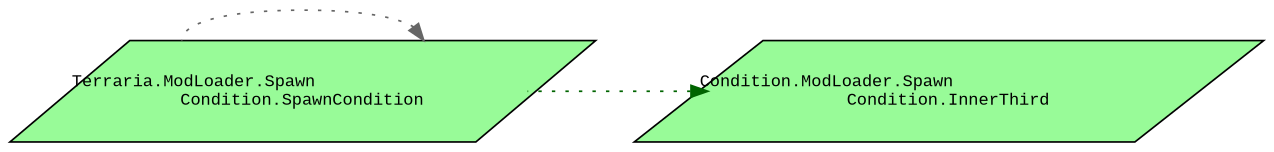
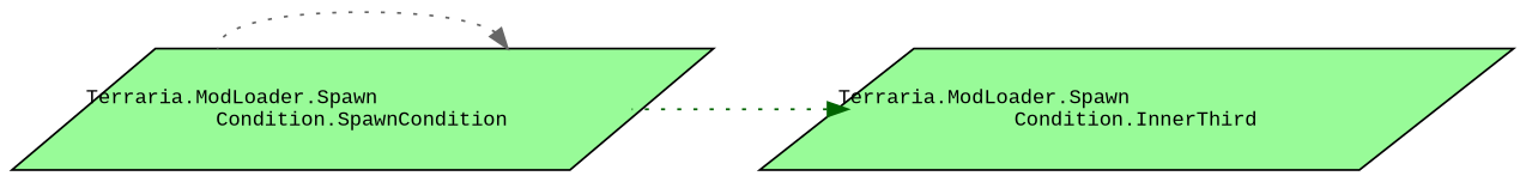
  digraph {
    rankdir=RL
    fontname="Liberation Mono"
    node [color=black fillcolor=palegreen fontname="Liberation Mono" fontsize=10 shape=parallelogram style=filled]
    edge [dir=back fontname="Liberation Mono" fontsize=10 labelfontname=Helvetica labelfontsize=10 style=dotted]
-   n1 [fontcolor=black height=0.2 label="Condition.ModLoader.Spawn\lCondition.InnerThird" width=0.4]
+   n1 [fontcolor=black height=0.2 label="Terraria.ModLoader.Spawn\lCondition.InnerThird" width=0.4]
    n2 [height=0.2 label="Terraria.ModLoader.Spawn\lCondition.SpawnCondition" width=0.4]
    n1 -> n2 [color=darkgreen]
    n2 -> n2 [color=gray40]
  }
